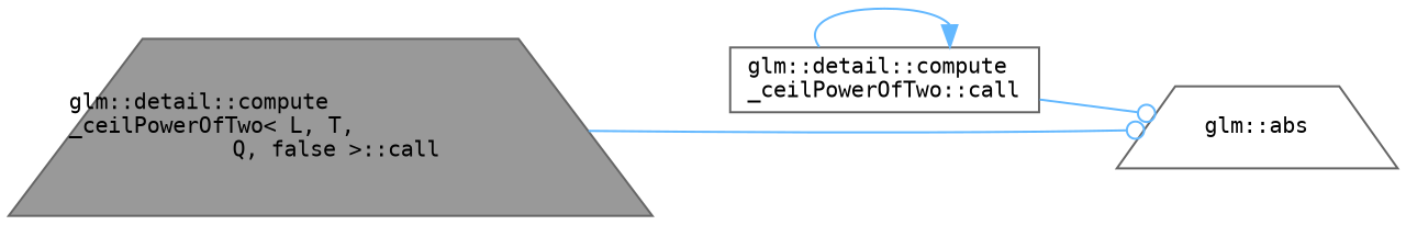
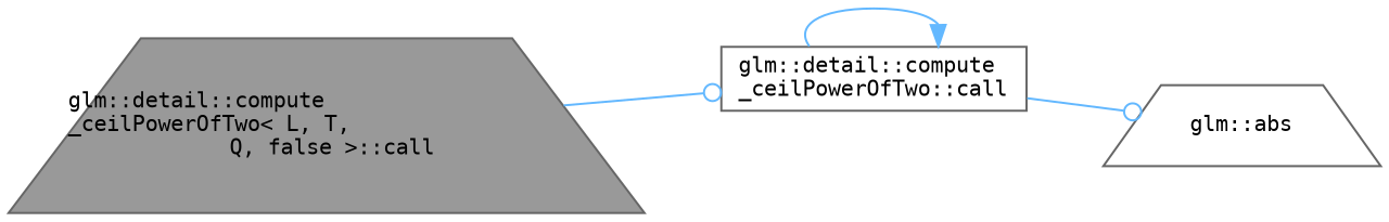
  digraph {
    rankdir=LR
    node [color=grey40 fillcolor=white fontname=Terminal fontsize=10 shape=trapezium style=filled]
    edge [arrowhead=odot color=steelblue1 fontname=Terminal fontsize=10 labelfontname=Helvetica labelfontsize=10 style=solid]
    n1 [color=gray40 fillcolor=grey60 fontcolor=black height=0.2 label="glm::detail::compute\l_ceilPowerOfTwo\< L, T,\l Q, false \>::call" width=0.4]
    n2 [height=0.2 label="glm::detail::compute\l_ceilPowerOfTwo::call" shape=box width=0.4]
    n3 [height=0.2 label="glm::abs" width=0.4]
-   n1 -> n3
+   n1 -> n2
    n2 -> n2 [arrowhead=normal]
    n2 -> n3
  }
